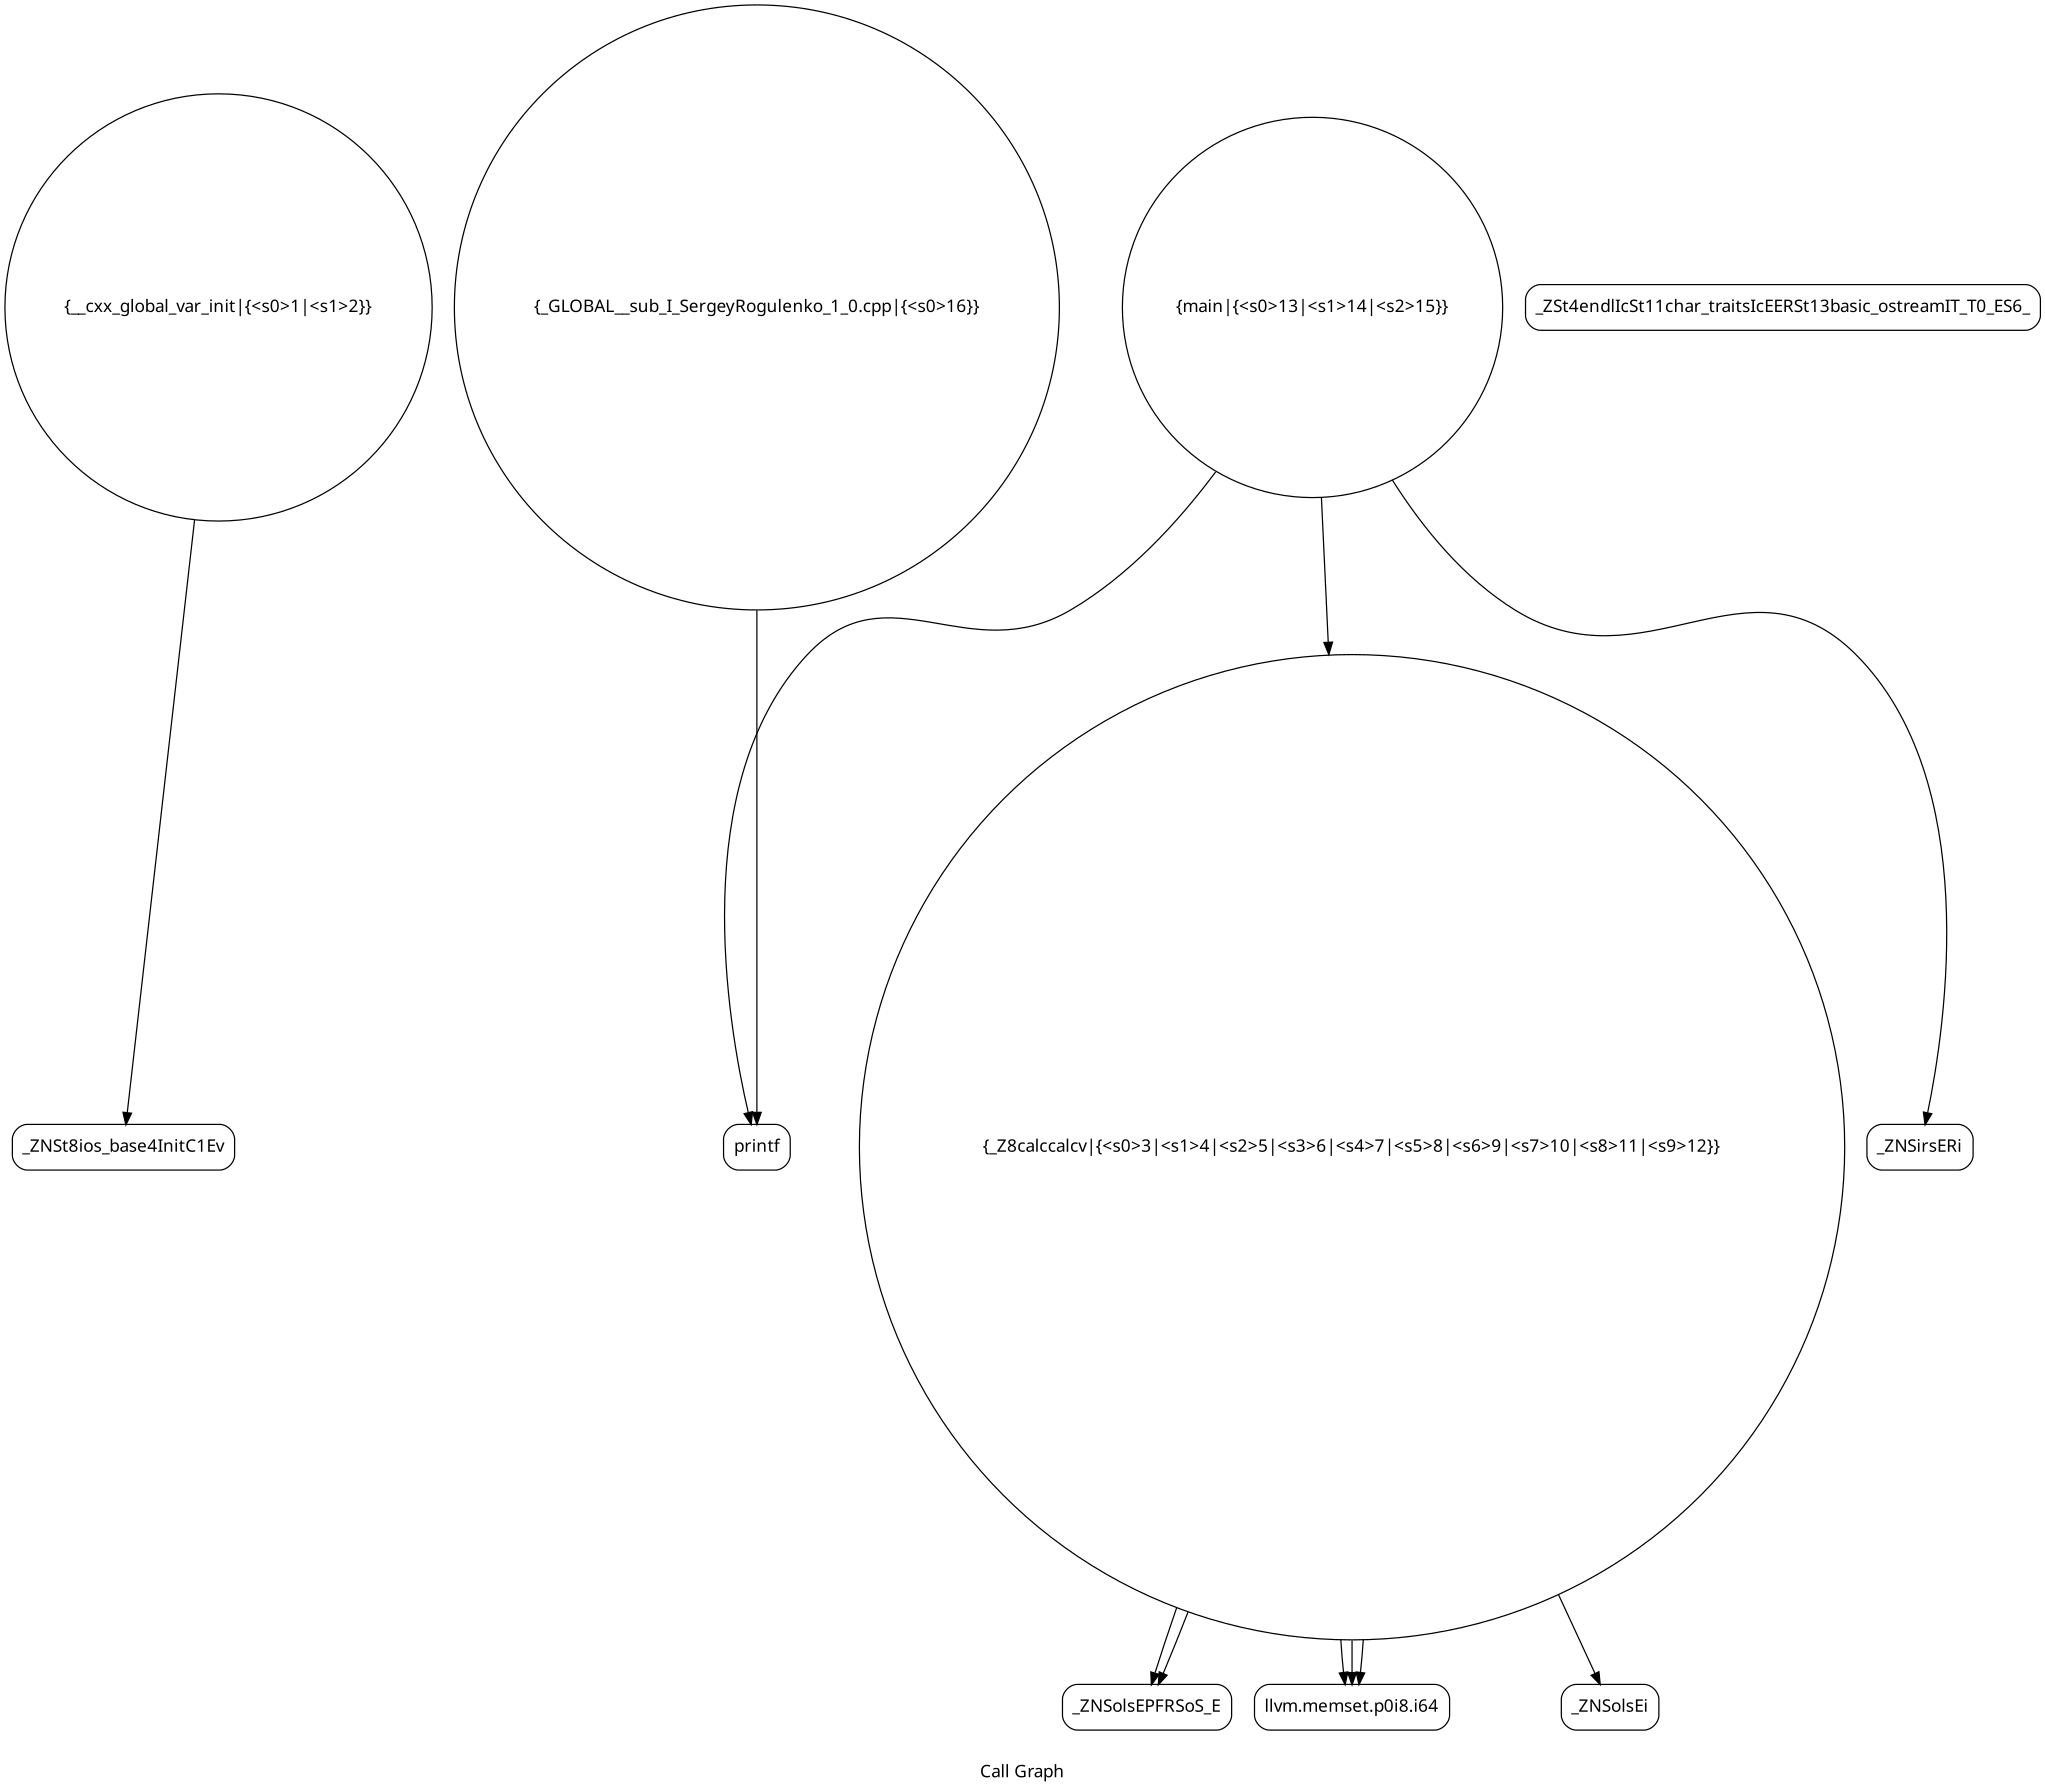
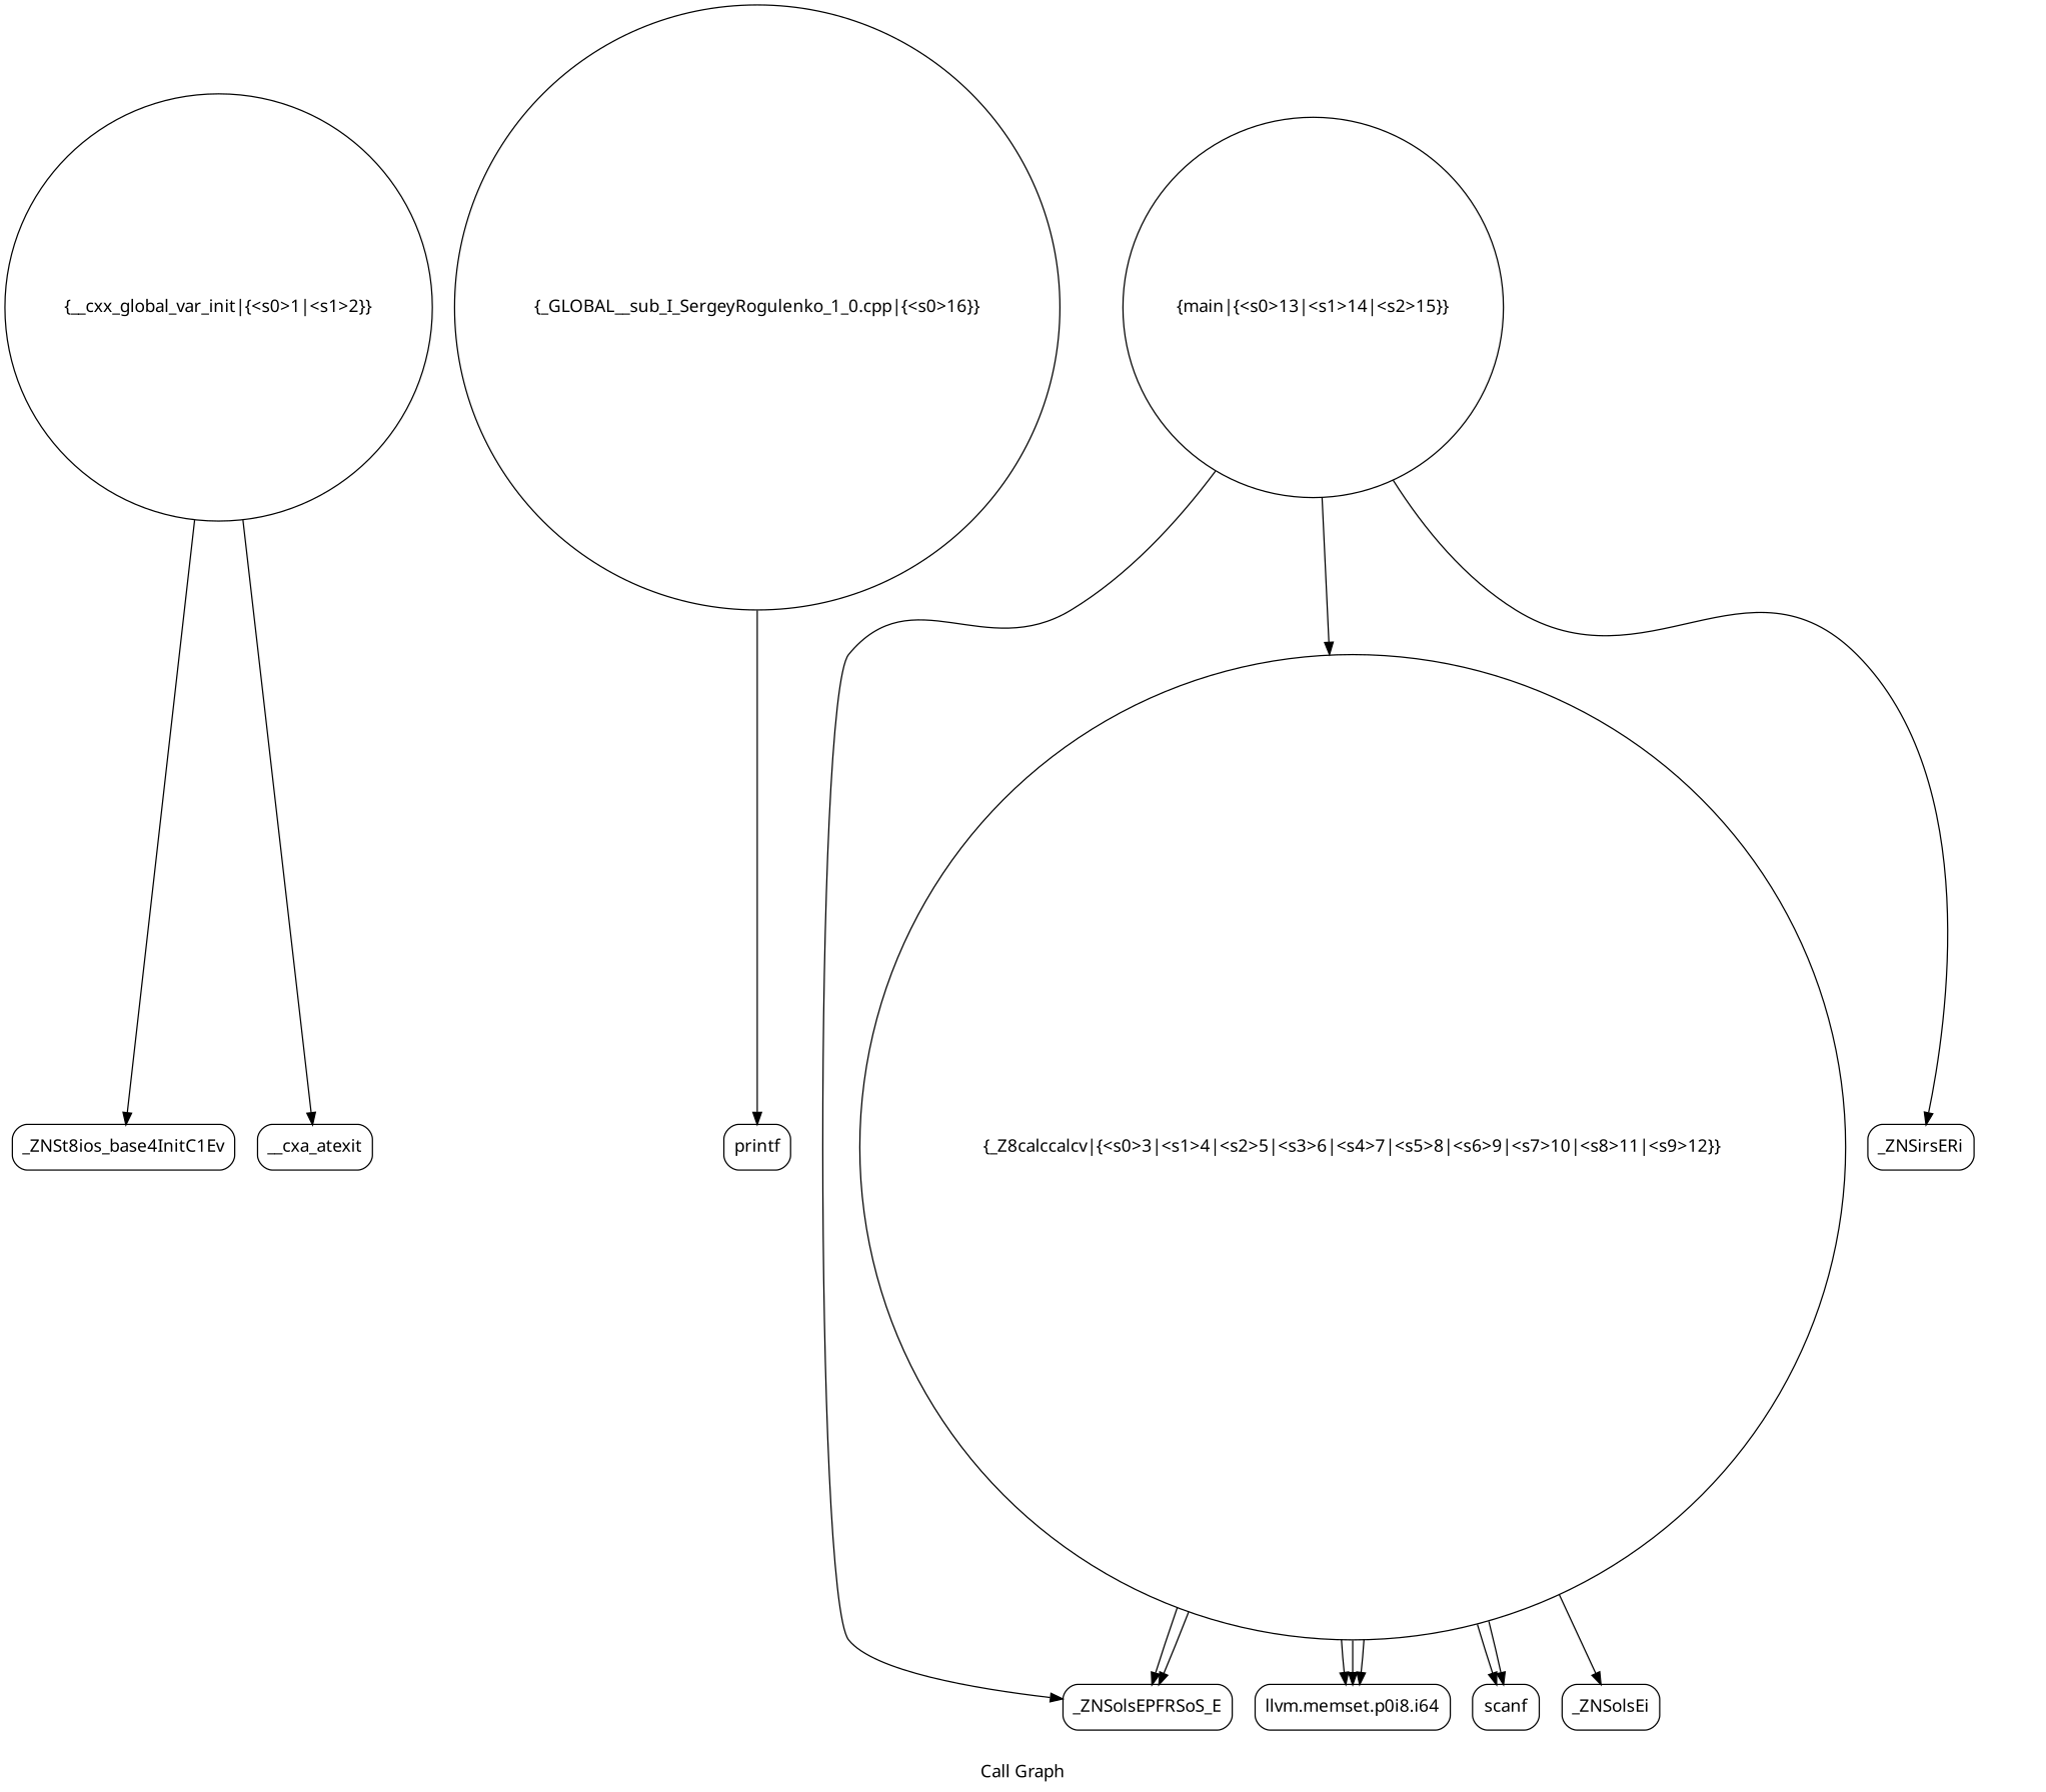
  digraph {
    fontname="Noto Sans"
    label="Call Graph"
    node [fontname="Noto Sans" shape=Mrecord]
    edge [color=black fontname="Noto Sans" tailport=s0]
    n1 [label="{__cxx_global_var_init|{<s0>1|<s1>2}}" shape=circle]
    n2 [label="{_ZNSt8ios_base4InitC1Ev}"]
+   n3 [label="{__cxa_atexit}"]
    n4 [label="{printf}"]
    n5 [label="{_ZNSolsEPFRSoS_E}"]
    n6 [label="{_Z8calccalcv|{<s0>3|<s1>4|<s2>5|<s3>6|<s4>7|<s5>8|<s6>9|<s7>10|<s8>11|<s9>12}}" shape=circle]
    n7 [label="{llvm.memset.p0i8.i64}"]
+   n8 [label="{scanf}"]
    n9 [label="{_ZNSolsEi}"]
    n10 [label="{_ZNSirsERi}"]
    n11 [label="{_GLOBAL__sub_I_SergeyRogulenko_1_0.cpp|{<s0>16}}" shape=circle]
-   n12 [label="{_ZSt4endlIcSt11char_traitsIcEERSt13basic_ostreamIT_T0_ES6_}"]
    n13 [label="{main|{<s0>13|<s1>14|<s2>15}}" shape=circle]
    n1 -> n2
+   n1 -> n3 [tailport=s1]
    n6 -> n5 [tailport=s7]
    n6 -> n5 [tailport=s9]
    n6 -> n7
    n6 -> n7 [tailport=s3]
    n6 -> n7 [tailport=s4]
+   n6 -> n8 [tailport=s1]
+   n6 -> n8 [tailport=s2]
    n6 -> n9 [tailport=s6]
    n11 -> n4
-   n13 -> n4 [tailport=s1]
+   n13 -> n5 [tailport=s1]
    n13 -> n6 [tailport=s2]
    n13 -> n10
  }
